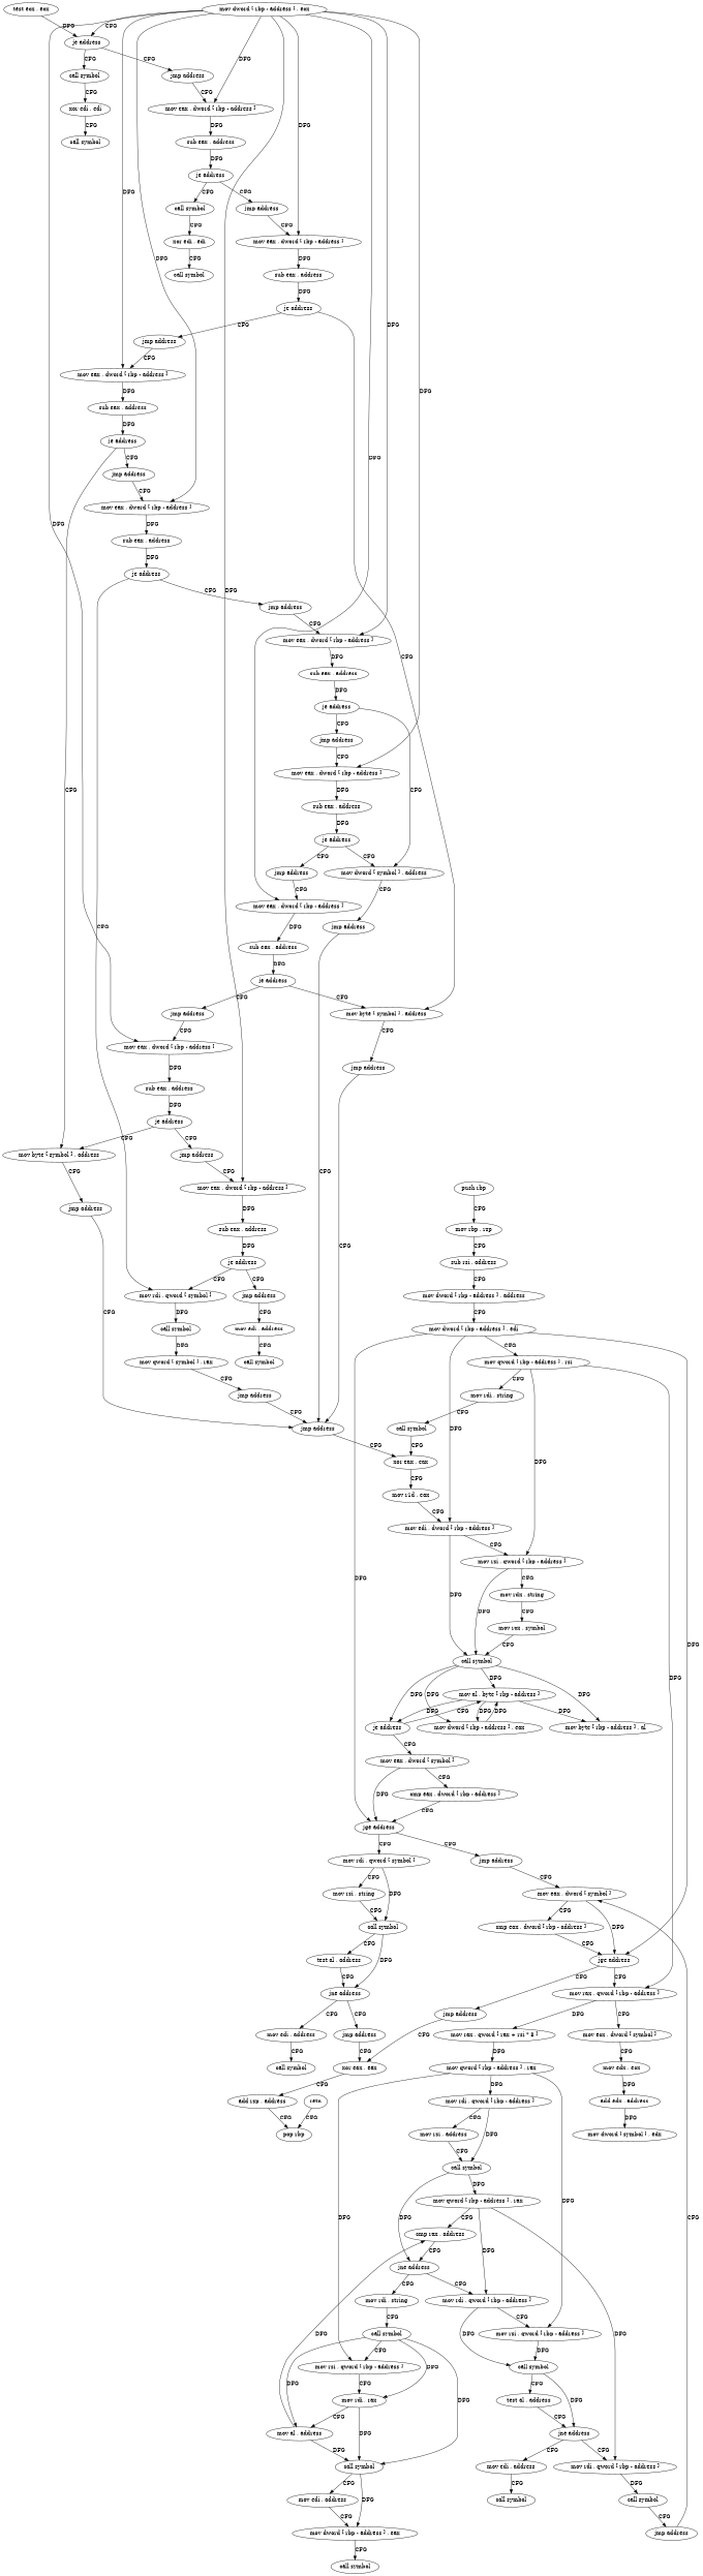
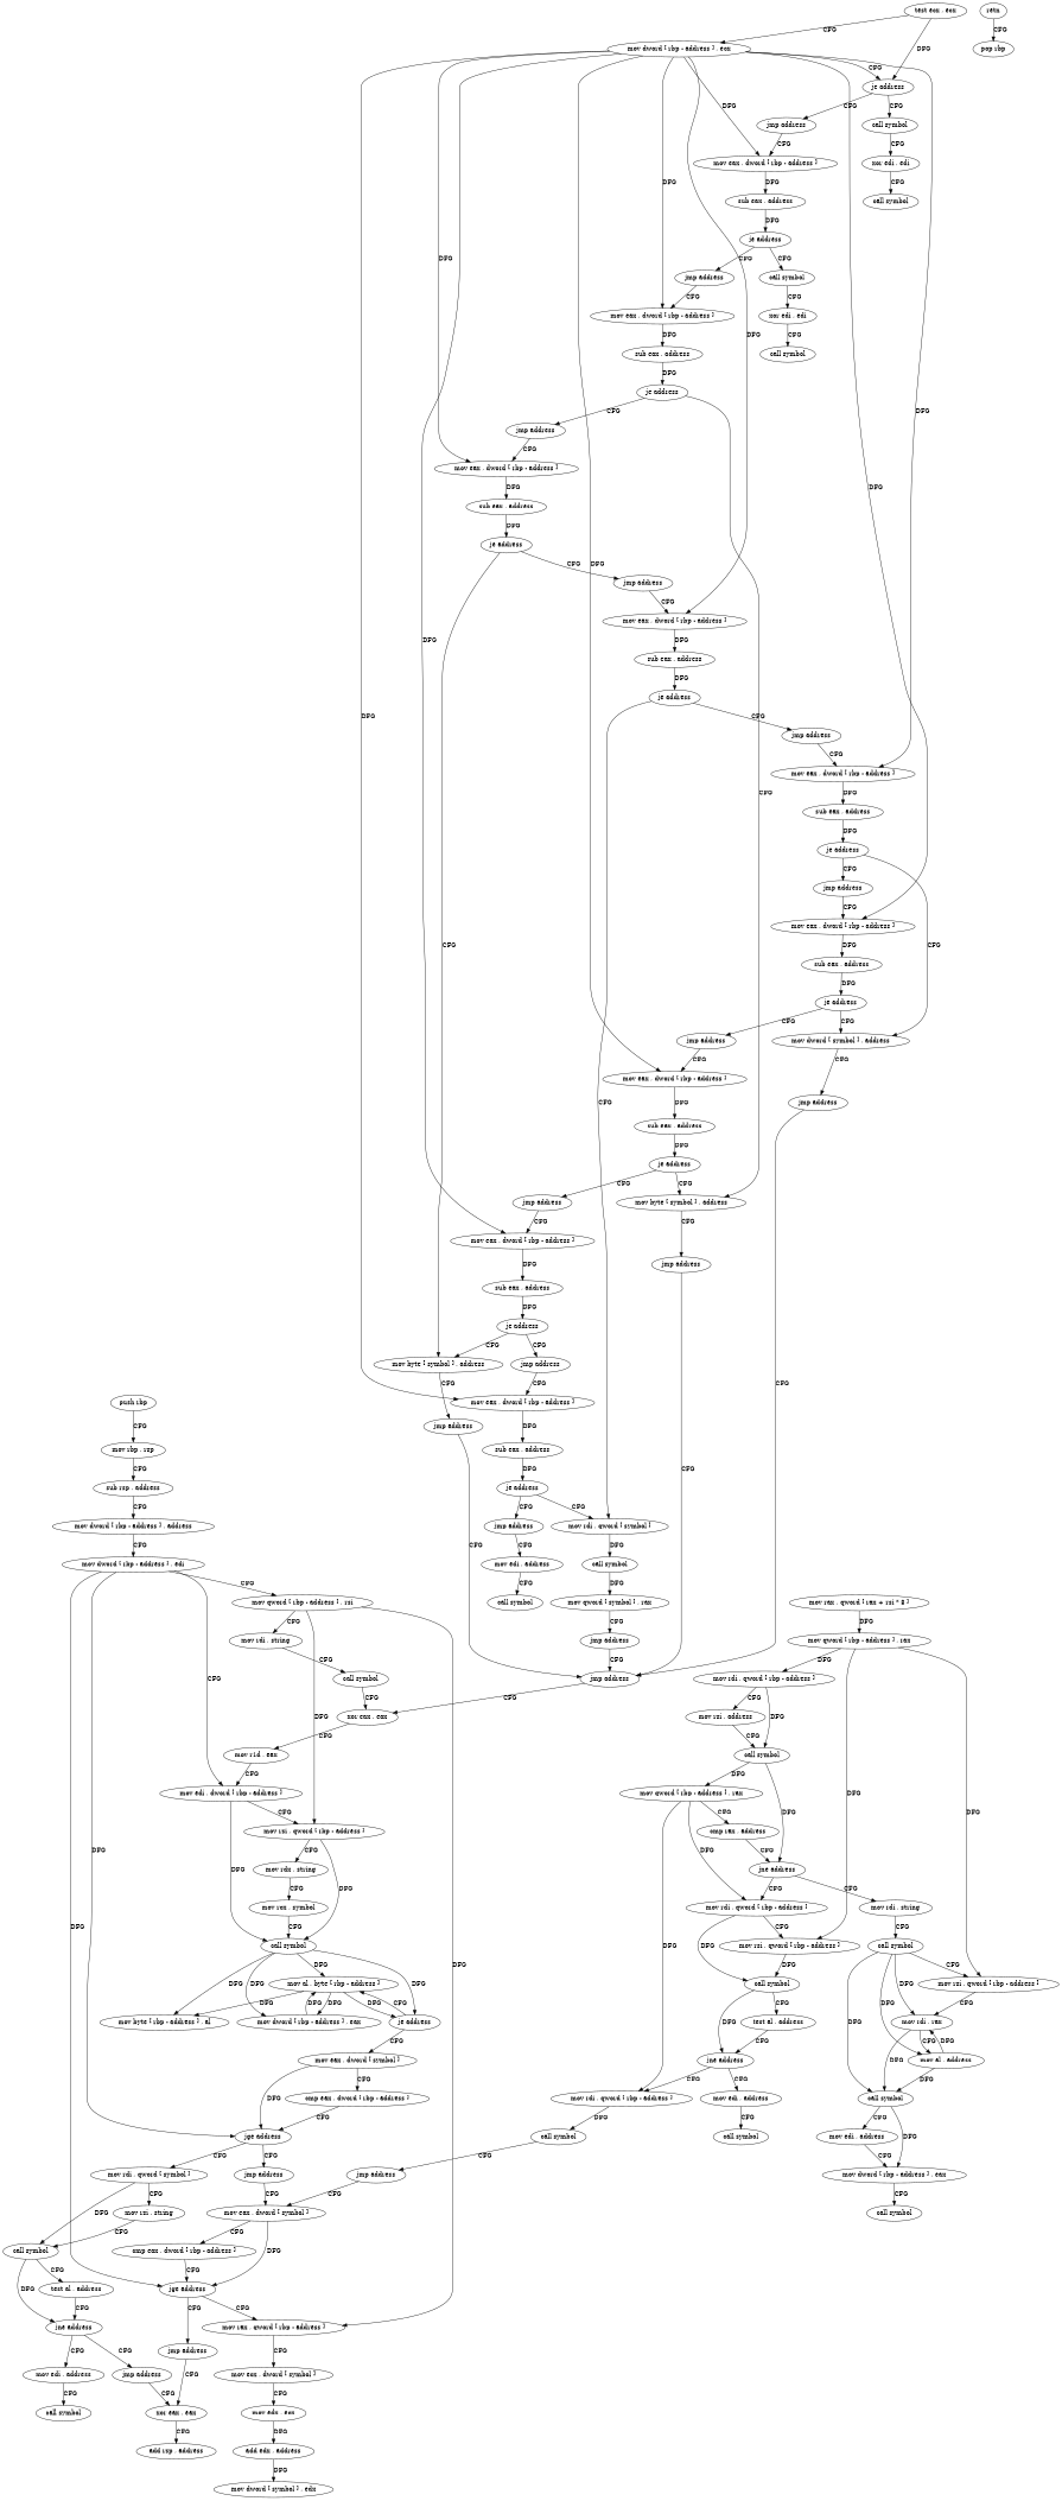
  digraph {
    n1 [label="push rbp"]
    n2 [label="mov rbp , rsp"]
-   n3 [label="sub rsi , address"]
+   n3 [label="sub rsp , address"]
    n4 [label="mov dword [ rbp - address ] , address"]
    n5 [label="mov dword [ rbp - address ] , edi"]
    n6 [label="mov qword [ rbp - address ] , rsi"]
    n7 [label="jge address"]
    n8 [label="jge address"]
    n9 [label="mov edi , dword [ rbp - address ]"]
    n10 [label="mov rdi , string"]
    n11 [label="mov rax , qword [ rbp - address ]"]
    n12 [label="mov rsi , qword [ rbp - address ]"]
    n13 [label="mov rdi , qword [ symbol ]"]
    n14 [label="jmp address"]
    n15 [label="jmp address"]
    n16 [label="call symbol"]
    n17 [label="call symbol"]
    n18 [label="mov ecx , dword [ symbol ]"]
    n19 [label="mov rax , qword [ rax + rsi * 8 ]"]
    n20 [label="mov rdx , string"]
    n21 [label="xor eax , eax"]
    n22 [label="mov r1d , eax"]
    n23 [label="mov eax , dword [ symbol ]"]
    n24 [label="cmp eax , dword [ rbp - address ]"]
    n25 [label="mov rsi , string"]
    n26 [label="call symbol"]
    n27 [label="mov eax , dword [ symbol ]"]
    n28 [label="test al , address"]
    n29 [label="jne address"]
    n30 [label="cmp eax , dword [ rbp - address ]"]
    n31 [label="mov al , byte [ rbp - address ]"]
    n32 [label="mov byte [ rbp - address ] , al"]
    n33 [label="mov dword [ rbp - address ] , eax"]
    n34 [label="je address"]
    n35 [label="test ecx , ecx"]
    n36 [label="mov dword [ rbp - address ] , ecx"]
    n37 [label="je address"]
    n38 [label="mov eax , dword [ rbp - address ]"]
    n39 [label="mov eax , dword [ rbp - address ]"]
    n40 [label="mov eax , dword [ rbp - address ]"]
    n41 [label="mov eax , dword [ rbp - address ]"]
    n42 [label="mov eax , dword [ rbp - address ]"]
    n43 [label="mov eax , dword [ rbp - address ]"]
    n44 [label="mov eax , dword [ rbp - address ]"]
    n45 [label="mov eax , dword [ rbp - address ]"]
    n46 [label="mov eax , dword [ rbp - address ]"]
    n47 [label="call symbol"]
    n48 [label="jmp address"]
    n49 [label="sub eax , address"]
    n50 [label="sub eax , address"]
    n51 [label="sub eax , address"]
    n52 [label="sub eax , address"]
    n53 [label="sub eax , address"]
    n54 [label="sub eax , address"]
    n55 [label="sub eax , address"]
    n56 [label="sub eax , address"]
    n57 [label="sub eax , address"]
    n58 [label="xor edi , edi"]
    n59 [label="call symbol"]
    n60 [label="jmp address"]
    n61 [label="mov edi , address"]
    n62 [label="xor eax , eax"]
    n63 [label="call symbol"]
    n64 [label="add rsp , address"]
    n65 [label="je address"]
    n66 [label="pop rbp"]
    n67 [label="mov edx , ecx"]
    n68 [label="mov qword [ rbp - address ] , rax"]
    n69 [label="call symbol"]
    n70 [label="jmp address"]
    n71 [label="xor edi , edi"]
    n72 [label="call symbol"]
    n73 [label=retn]
    n74 [label="add edx , address"]
    n75 [label="mov dword [ symbol ] , edx"]
    n76 [label="mov rdi , qword [ rbp - address ]"]
    n77 [label="mov rsi , qword [ rbp - address ]"]
    n78 [label="mov rsi , qword [ rbp - address ]"]
    n79 [label="mov rsi , address"]
    n80 [label="call symbol"]
    n81 [label="call symbol"]
    n82 [label="mov rdi , rax"]
    n83 [label="mov qword [ rbp - address ] , rax"]
    n84 [label="jne address"]
    n85 [label="cmp rax , address"]
    n86 [label="mov rdi , qword [ rbp - address ]"]
    n87 [label="mov rdi , qword [ rbp - address ]"]
    n88 [label="mov rdi , string"]
    n89 [label="call symbol"]
    n90 [label="call symbol"]
    n91 [label="test al , address"]
    n92 [label="jne address"]
    n93 [label="mov al , address"]
    n94 [label="call symbol"]
    n95 [label="je address"]
    n96 [label="mov edi , address"]
    n97 [label="call symbol"]
    n98 [label="jmp address"]
    n99 [label="mov edi , address"]
    n100 [label="mov dword [ rbp - address ] , eax"]
    n101 [label="call symbol"]
    n102 [label="mov byte [ symbol ] , address"]
    n103 [label="jmp address"]
    n104 [label="jmp address"]
    n105 [label="jmp address"]
    n106 [label="je address"]
    n107 [label="mov byte [ symbol ] , address"]
    n108 [label="jmp address"]
    n109 [label="jmp address"]
    n110 [label="mov rcx , symbol"]
    n111 [label="je address"]
    n112 [label="mov rdi , qword [ symbol ]"]
    n113 [label="jmp address"]
    n114 [label="call symbol"]
    n115 [label="mov qword [ symbol ] , rax"]
    n116 [label="jmp address"]
    n117 [label="je address"]
    n118 [label="mov dword [ symbol ] , address"]
    n119 [label="jmp address"]
    n120 [label="jmp address"]
    n121 [label="je address"]
    n122 [label="jmp address"]
    n123 [label="je address"]
    n124 [label="jmp address"]
    n125 [label="je address"]
    n126 [label="jmp address"]
    n127 [label="je address"]
    n128 [label="jmp address"]
    n129 [label="mov edi , address"]
    n130 [label="call symbol"]
    n1 -> n2 [label=CFG]
    n2 -> n3 [label=CFG]
    n3 -> n4 [label=CFG]
    n4 -> n5 [label=CFG]
    n5 -> n6 [label=CFG]
    n5 -> n7 [label=DFG]
    n5 -> n8 [label=DFG]
-   n5 -> n9 [label=DFG]
+   n5 -> n9 [label=CFG]
    n6 -> n10 [label=CFG]
    n6 -> n11 [label=DFG]
    n6 -> n12 [label=DFG]
    n7 -> n13 [label=CFG]
    n7 -> n14 [label=CFG]
    n8 -> n11 [label=CFG]
    n8 -> n15 [label=CFG]
    n9 -> n12 [label=CFG]
    n9 -> n16 [label=DFG]
    n10 -> n17 [label=CFG]
    n11 -> n18 [label=CFG]
-   n11 -> n19 [label=DFG]
    n12 -> n16 [label=DFG]
    n12 -> n20 [label=CFG]
    n13 -> n25 [label=CFG]
    n13 -> n26 [label=DFG]
    n14 -> n27 [label=CFG]
    n15 -> n62 [label=CFG]
    n16 -> n31 [label=DFG]
    n16 -> n32 [label=DFG]
    n16 -> n33 [label=DFG]
    n16 -> n34 [label=DFG]
    n17 -> n21 [label=CFG]
    n18 -> n67 [label=CFG]
    n19 -> n68 [label=DFG]
    n20 -> n110 [label=CFG]
    n21 -> n22 [label=CFG]
    n22 -> n9 [label=CFG]
    n23 -> n7 [label=DFG]
    n23 -> n24 [label=CFG]
    n24 -> n7 [label=CFG]
    n25 -> n26 [label=CFG]
    n26 -> n28 [label=CFG]
    n26 -> n29 [label=DFG]
    n27 -> n8 [label=DFG]
    n27 -> n30 [label=CFG]
    n28 -> n29 [label=CFG]
    n29 -> n60 [label=CFG]
    n29 -> n61 [label=CFG]
    n30 -> n8 [label=CFG]
    n31 -> n32 [label=DFG]
    n31 -> n33 [label=DFG]
    n31 -> n34 [label=DFG]
    n33 -> n31 [label=DFG]
    n34 -> n23 [label=CFG]
    n34 -> n31 [label=CFG]
+   n35 -> n36 [label=CFG]
    n35 -> n37 [label=DFG]
    n36 -> n37 [label=CFG]
    n36 -> n38 [label=DFG]
    n36 -> n39 [label=DFG]
    n36 -> n40 [label=DFG]
    n36 -> n41 [label=DFG]
    n36 -> n42 [label=DFG]
    n36 -> n43 [label=DFG]
    n36 -> n44 [label=DFG]
    n36 -> n45 [label=DFG]
    n36 -> n46 [label=DFG]
    n37 -> n47 [label=CFG]
    n37 -> n48 [label=CFG]
    n38 -> n49 [label=DFG]
    n39 -> n50 [label=DFG]
    n40 -> n51 [label=DFG]
    n41 -> n52 [label=DFG]
    n42 -> n53 [label=DFG]
    n43 -> n54 [label=DFG]
    n44 -> n55 [label=DFG]
    n45 -> n56 [label=DFG]
    n46 -> n57 [label=DFG]
    n47 -> n58 [label=CFG]
    n48 -> n38 [label=CFG]
    n49 -> n65 [label=DFG]
    n50 -> n95 [label=DFG]
    n51 -> n106 [label=DFG]
    n52 -> n111 [label=DFG]
    n53 -> n117 [label=DFG]
    n54 -> n121 [label=DFG]
    n55 -> n123 [label=DFG]
    n56 -> n125 [label=DFG]
    n57 -> n127 [label=DFG]
    n58 -> n59 [label=CFG]
    n60 -> n62 [label=CFG]
    n61 -> n63 [label=CFG]
    n62 -> n64 [label=CFG]
-   n64 -> n66 [label=CFG]
    n65 -> n69 [label=CFG]
    n65 -> n70 [label=CFG]
    n67 -> n74 [label=DFG]
    n68 -> n76 [label=DFG]
    n68 -> n77 [label=DFG]
    n68 -> n78 [label=DFG]
    n69 -> n71 [label=CFG]
    n70 -> n39 [label=CFG]
    n71 -> n72 [label=CFG]
    n73 -> n66 [label=CFG]
    n74 -> n75 [label=DFG]
    n76 -> n79 [label=CFG]
    n76 -> n80 [label=DFG]
    n77 -> n81 [label=DFG]
    n78 -> n82 [label=CFG]
    n79 -> n80 [label=CFG]
    n80 -> n83 [label=DFG]
    n80 -> n84 [label=DFG]
    n81 -> n91 [label=CFG]
    n81 -> n92 [label=DFG]
    n82 -> n93 [label=CFG]
    n82 -> n94 [label=DFG]
    n83 -> n85 [label=CFG]
    n83 -> n86 [label=DFG]
    n83 -> n87 [label=DFG]
    n84 -> n86 [label=CFG]
    n84 -> n88 [label=CFG]
    n85 -> n84 [label=CFG]
    n86 -> n77 [label=CFG]
    n86 -> n81 [label=DFG]
    n87 -> n89 [label=DFG]
    n88 -> n90 [label=CFG]
    n89 -> n98 [label=CFG]
    n90 -> n78 [label=CFG]
    n90 -> n82 [label=DFG]
    n90 -> n93 [label=DFG]
    n90 -> n94 [label=DFG]
    n91 -> n92 [label=CFG]
    n92 -> n87 [label=CFG]
    n92 -> n96 [label=CFG]
-   n93 -> n85 [label=DFG]
+   n93 -> n82 [label=DFG]
    n93 -> n94 [label=DFG]
    n94 -> n99 [label=CFG]
    n94 -> n100 [label=DFG]
    n95 -> n102 [label=CFG]
    n95 -> n103 [label=CFG]
    n96 -> n97 [label=CFG]
    n98 -> n27 [label=CFG]
    n99 -> n100 [label=CFG]
    n100 -> n101 [label=CFG]
    n102 -> n104 [label=CFG]
    n103 -> n40 [label=CFG]
    n104 -> n105 [label=CFG]
    n105 -> n21 [label=CFG]
    n106 -> n107 [label=CFG]
    n106 -> n108 [label=CFG]
    n107 -> n109 [label=CFG]
    n108 -> n41 [label=CFG]
    n109 -> n105 [label=CFG]
    n110 -> n16 [label=CFG]
    n111 -> n112 [label=CFG]
    n111 -> n113 [label=CFG]
    n112 -> n114 [label=DFG]
    n113 -> n42 [label=CFG]
    n114 -> n115 [label=DFG]
    n115 -> n116 [label=CFG]
    n116 -> n105 [label=CFG]
    n117 -> n118 [label=CFG]
    n117 -> n119 [label=CFG]
    n118 -> n120 [label=CFG]
    n119 -> n43 [label=CFG]
    n120 -> n105 [label=CFG]
    n121 -> n118 [label=CFG]
    n121 -> n122 [label=CFG]
    n122 -> n44 [label=CFG]
    n123 -> n102 [label=CFG]
    n123 -> n124 [label=CFG]
    n124 -> n45 [label=CFG]
    n125 -> n107 [label=CFG]
    n125 -> n126 [label=CFG]
    n126 -> n46 [label=CFG]
    n127 -> n112 [label=CFG]
    n127 -> n128 [label=CFG]
    n128 -> n129 [label=CFG]
    n129 -> n130 [label=CFG]
  }
